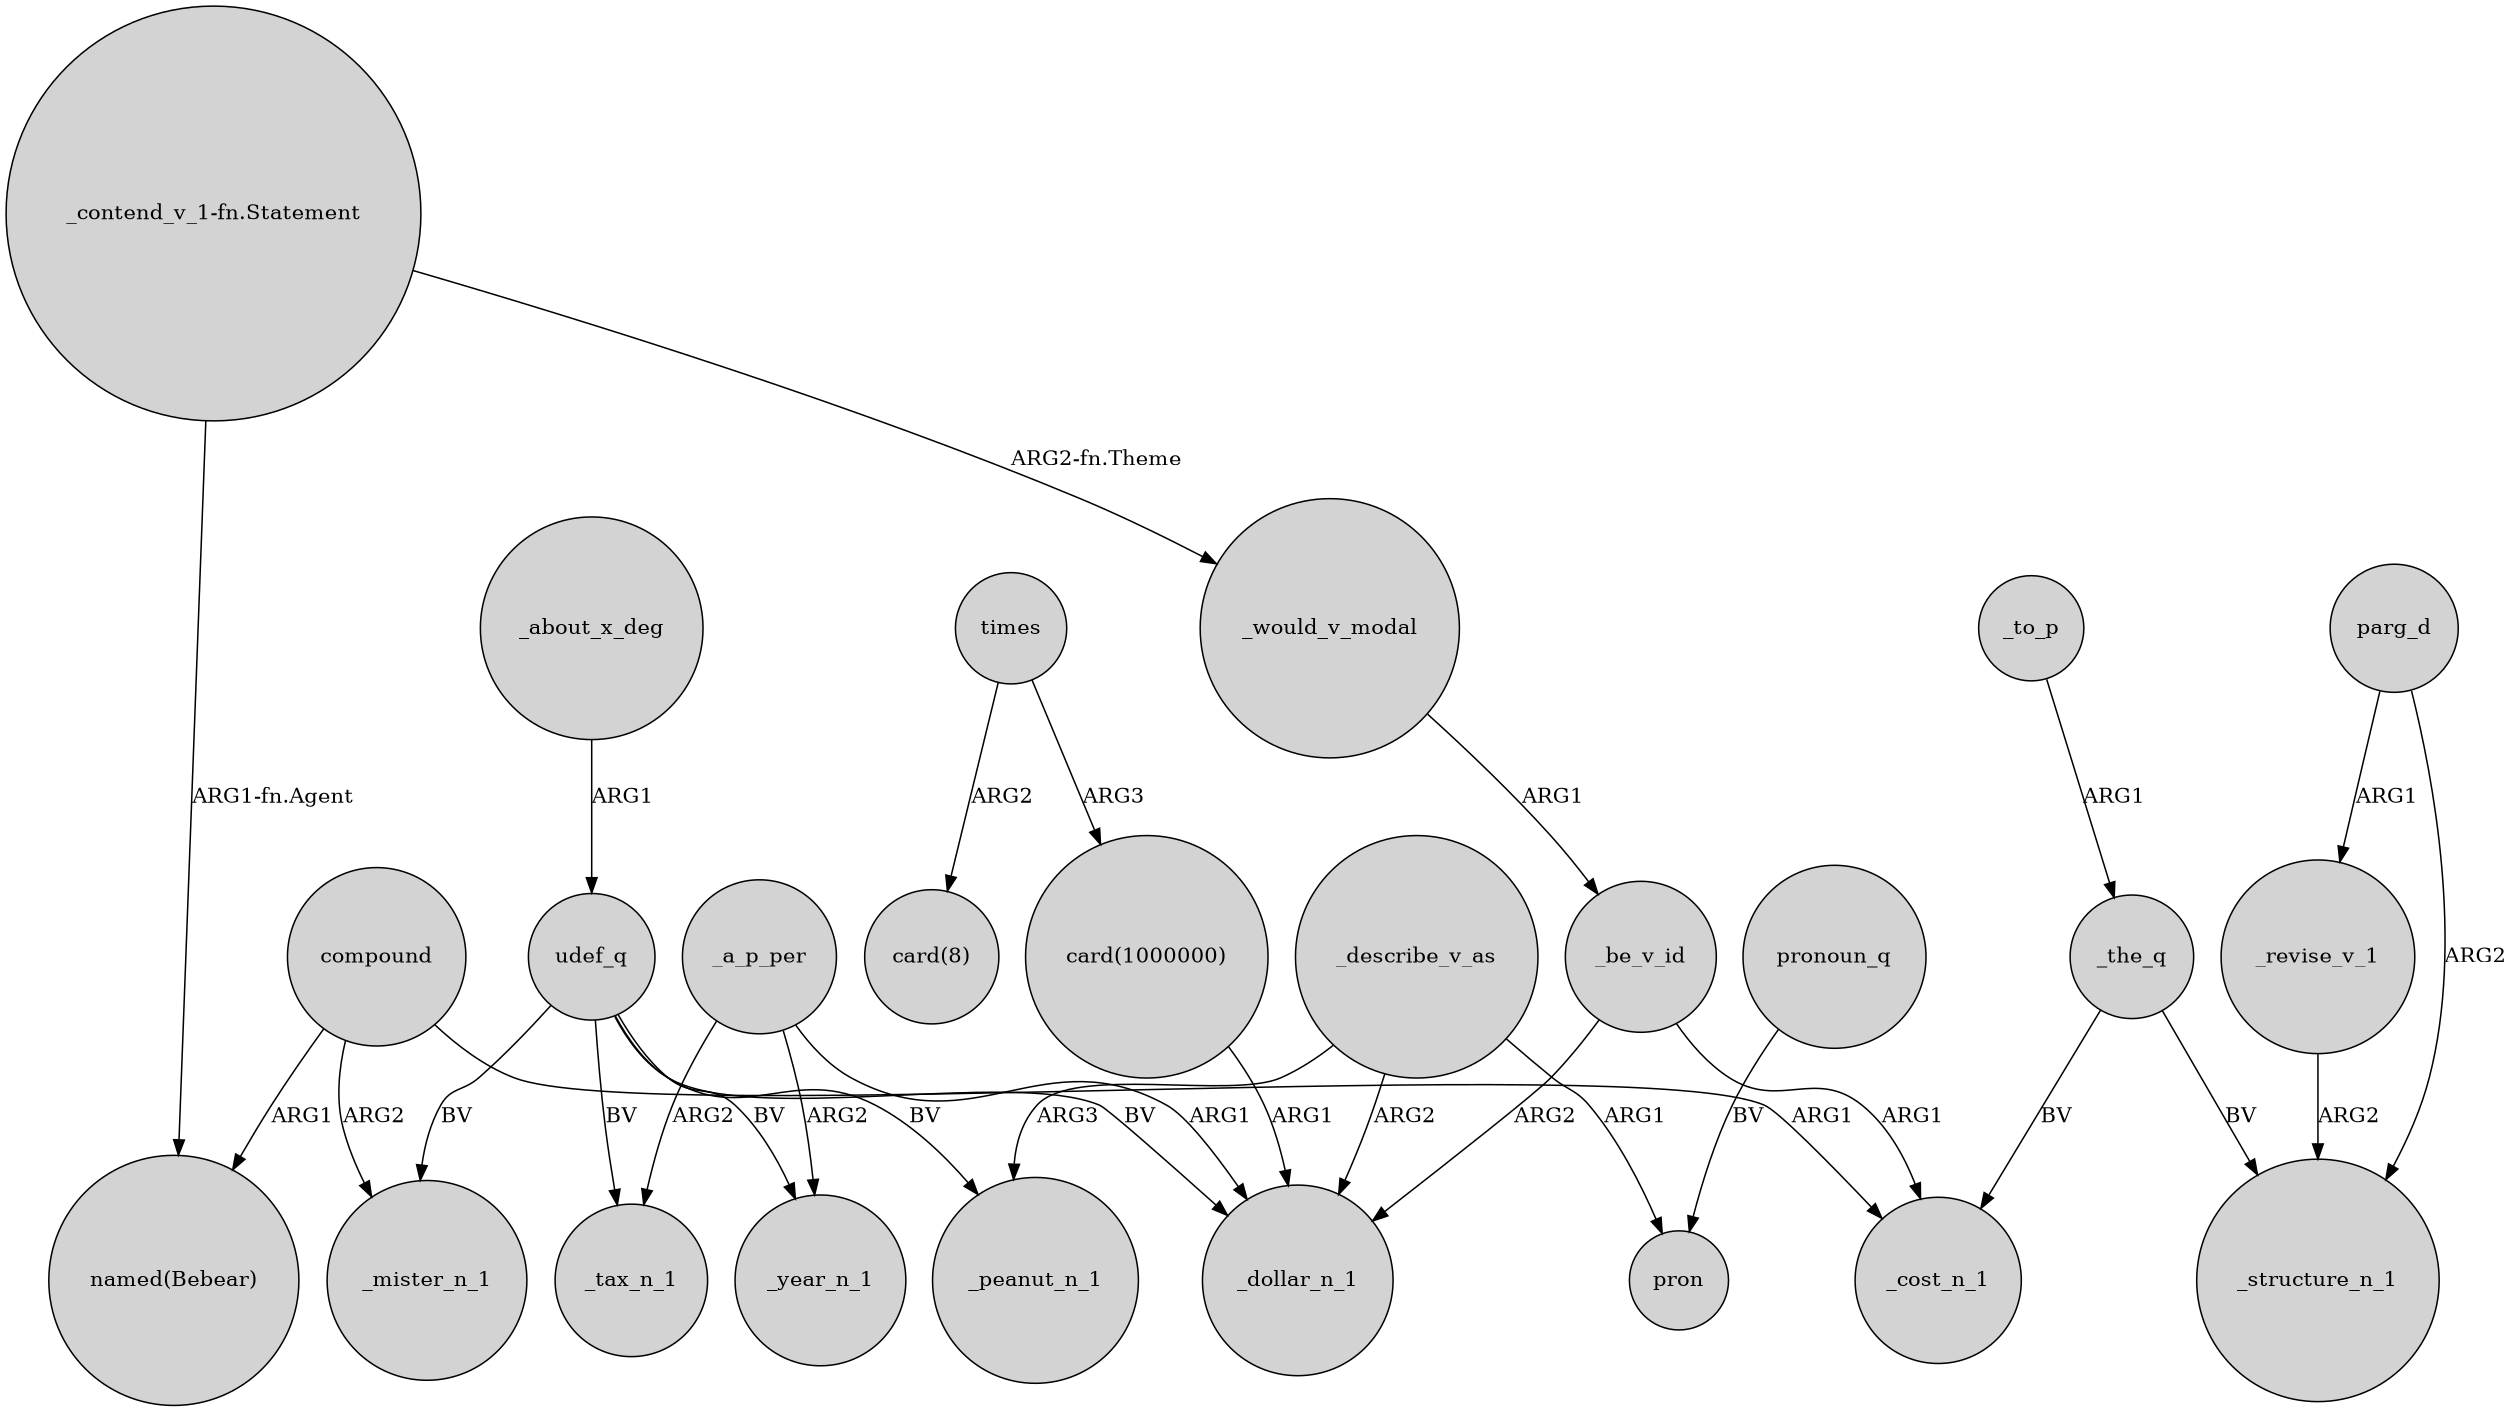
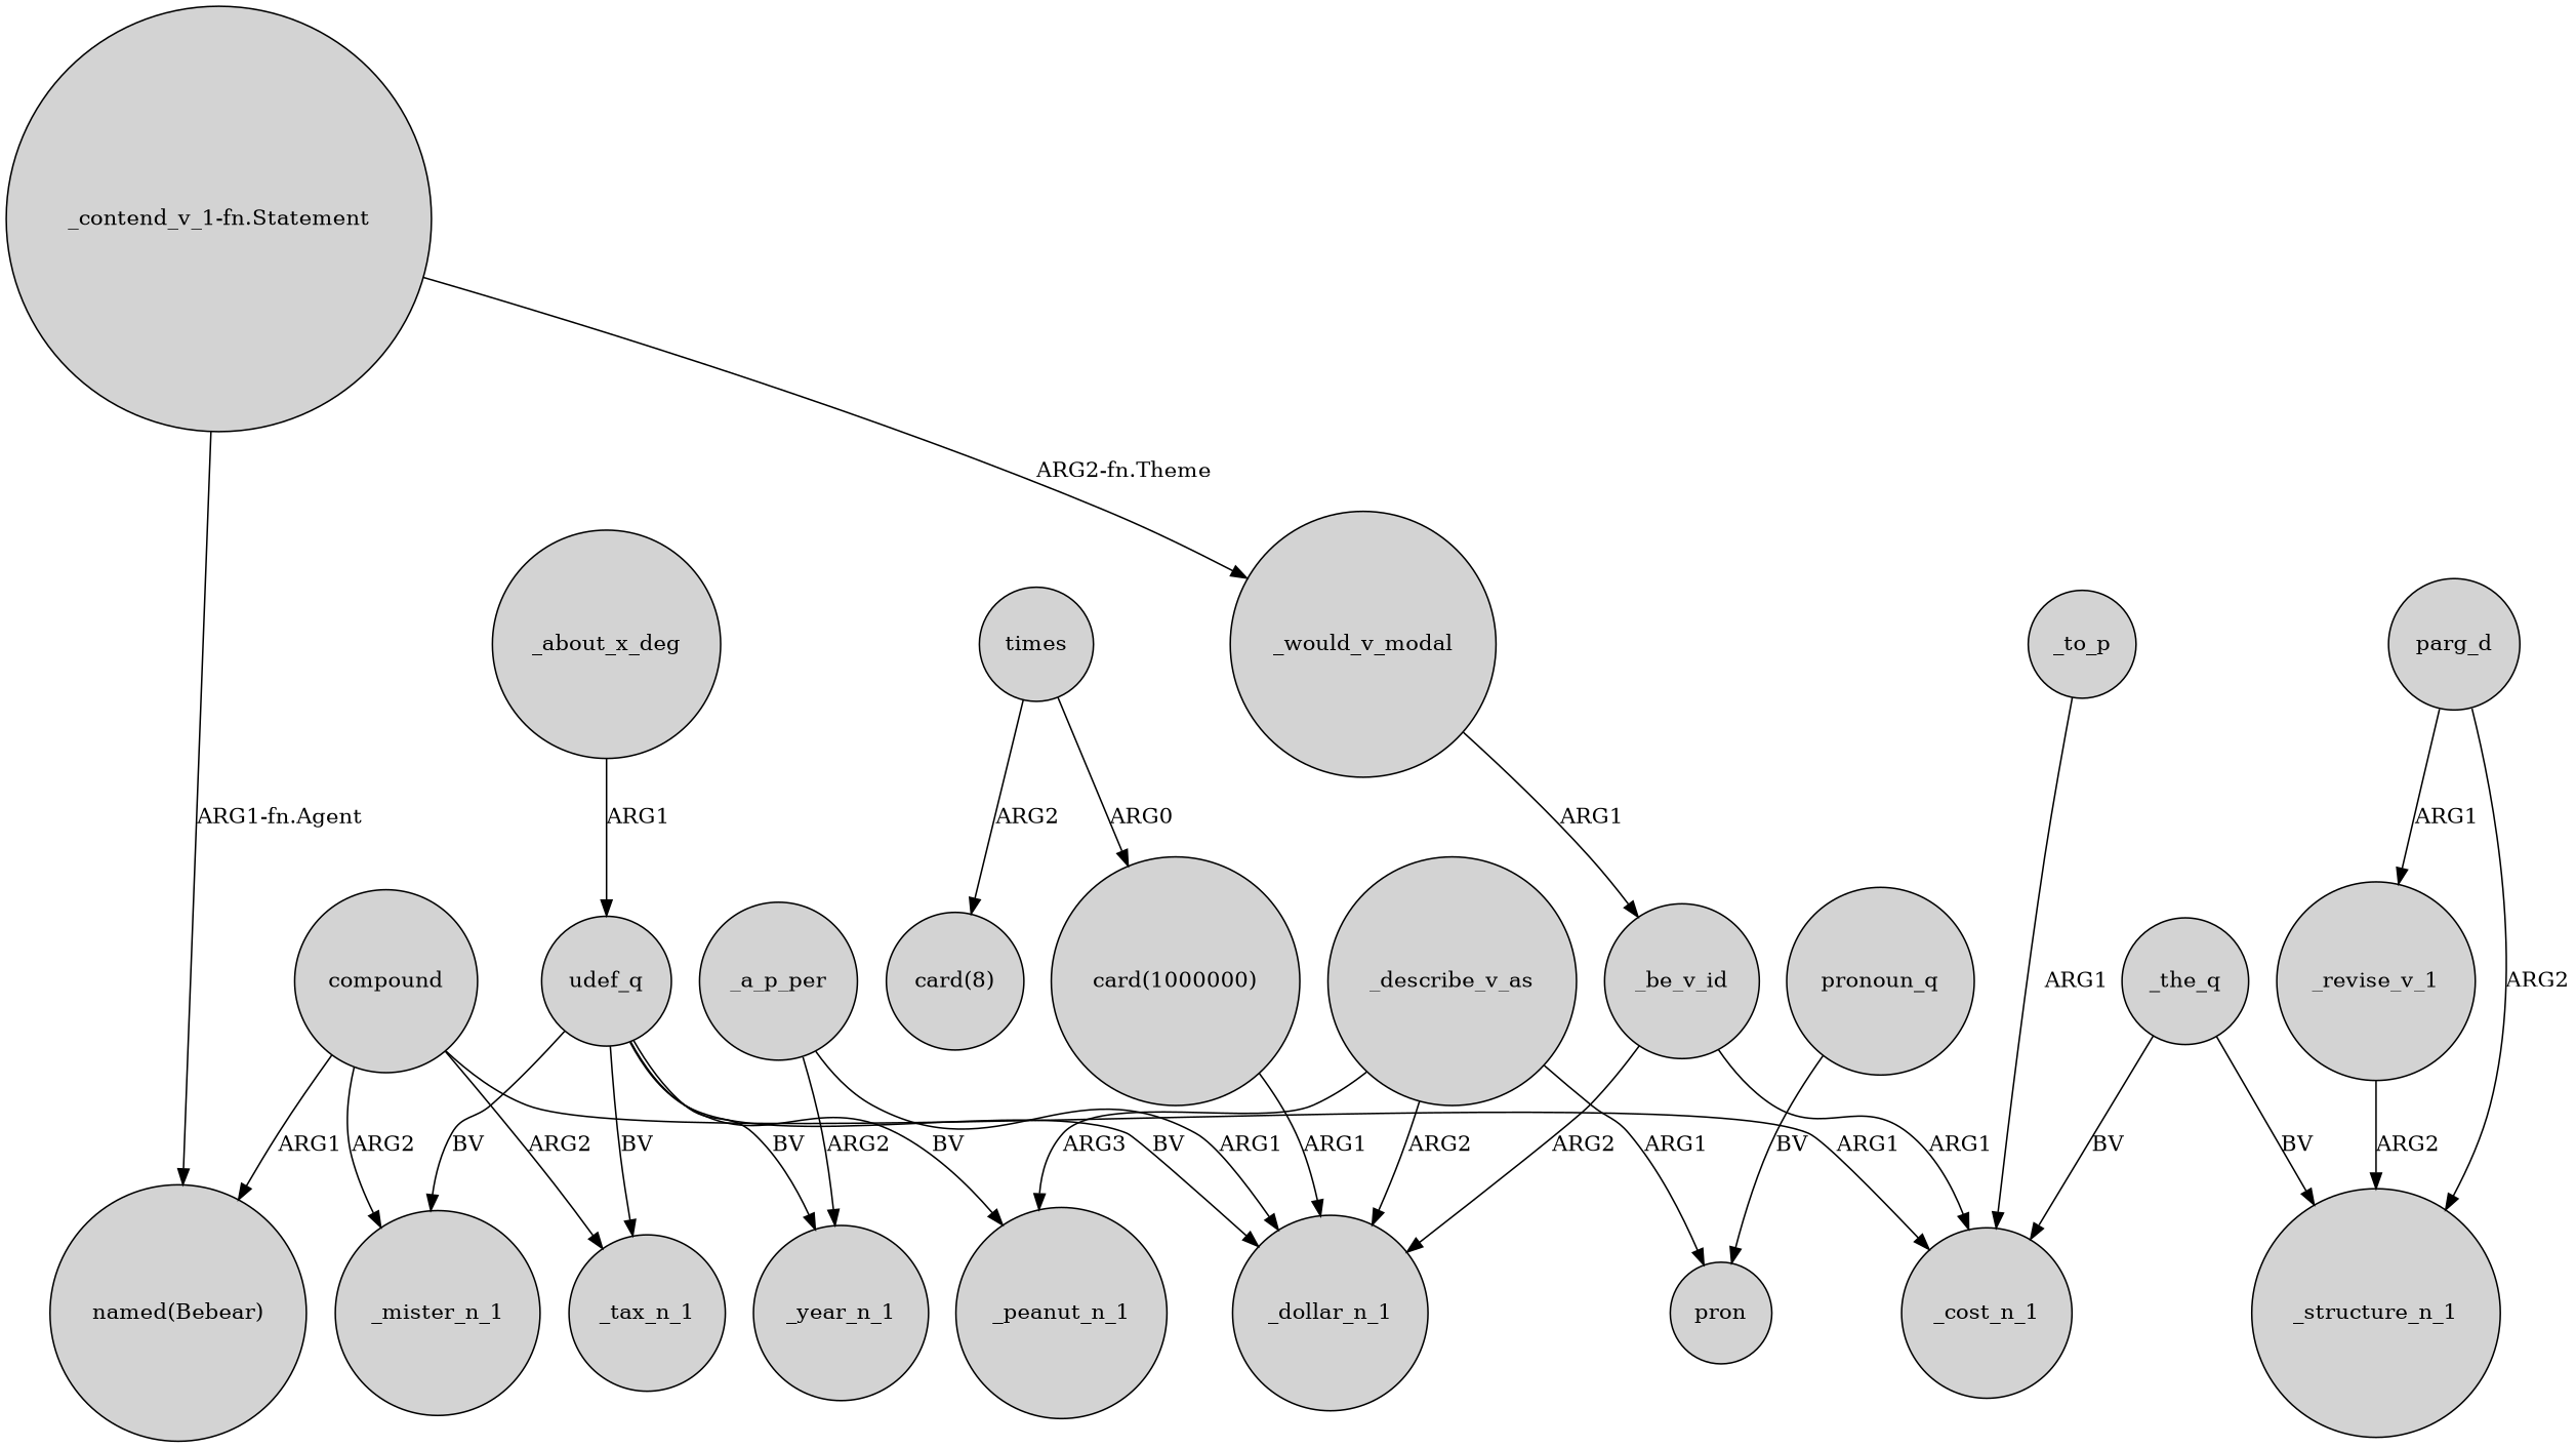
  digraph {
    node [shape=circle style=filled]
    "card(1000000)"
    _dollar_n_1
    compound
    "named(Bebear)"
    _cost_n_1
    _mister_n_1
    _tax_n_1
    parg_d
    _revise_v_1
    _structure_n_1
    _be_v_id
    _to_p
    _a_p_per
    _year_n_1
    udef_q
    _peanut_n_1
    "_contend_v_1-fn.Statement"
    _would_v_modal
    _describe_v_as
    pron
    _about_x_deg
    times
    "card(8)"
    _the_q
    pronoun_q
    "card(1000000)" -> _dollar_n_1 [label=ARG1]
    compound -> "named(Bebear)" [label=ARG1]
    compound -> _cost_n_1 [label=ARG1]
    compound -> _mister_n_1 [label=ARG2]
-   _a_p_per -> _tax_n_1 [label=ARG2]
+   compound -> _tax_n_1 [label=ARG2]
    parg_d -> _revise_v_1 [label=ARG1]
    parg_d -> _structure_n_1 [label=ARG2]
    _revise_v_1 -> _structure_n_1 [label=ARG2]
    _be_v_id -> _dollar_n_1 [label=ARG2]
    _be_v_id -> _cost_n_1 [label=ARG1]
-   _to_p -> _the_q [label=ARG1]
+   _to_p -> _cost_n_1 [label=ARG1]
    _a_p_per -> _dollar_n_1 [label=ARG1]
    _a_p_per -> _year_n_1 [label=ARG2]
    udef_q -> _dollar_n_1 [label=BV]
    udef_q -> _mister_n_1 [label=BV]
    udef_q -> _tax_n_1 [label=BV]
    udef_q -> _year_n_1 [label=BV]
    udef_q -> _peanut_n_1 [label=BV]
    "_contend_v_1-fn.Statement" -> "named(Bebear)" [label="ARG1-fn.Agent"]
    "_contend_v_1-fn.Statement" -> _would_v_modal [label="ARG2-fn.Theme"]
    _would_v_modal -> _be_v_id [label=ARG1]
    _describe_v_as -> _dollar_n_1 [label=ARG2]
    _describe_v_as -> _peanut_n_1 [label=ARG3]
    _describe_v_as -> pron [label=ARG1]
    _about_x_deg -> udef_q [label=ARG1]
-   times -> "card(1000000)" [label=ARG3]
+   times -> "card(1000000)" [label=ARG0]
    times -> "card(8)" [label=ARG2]
    _the_q -> _cost_n_1 [label=BV]
    _the_q -> _structure_n_1 [label=BV]
    pronoun_q -> pron [label=BV]
  }
